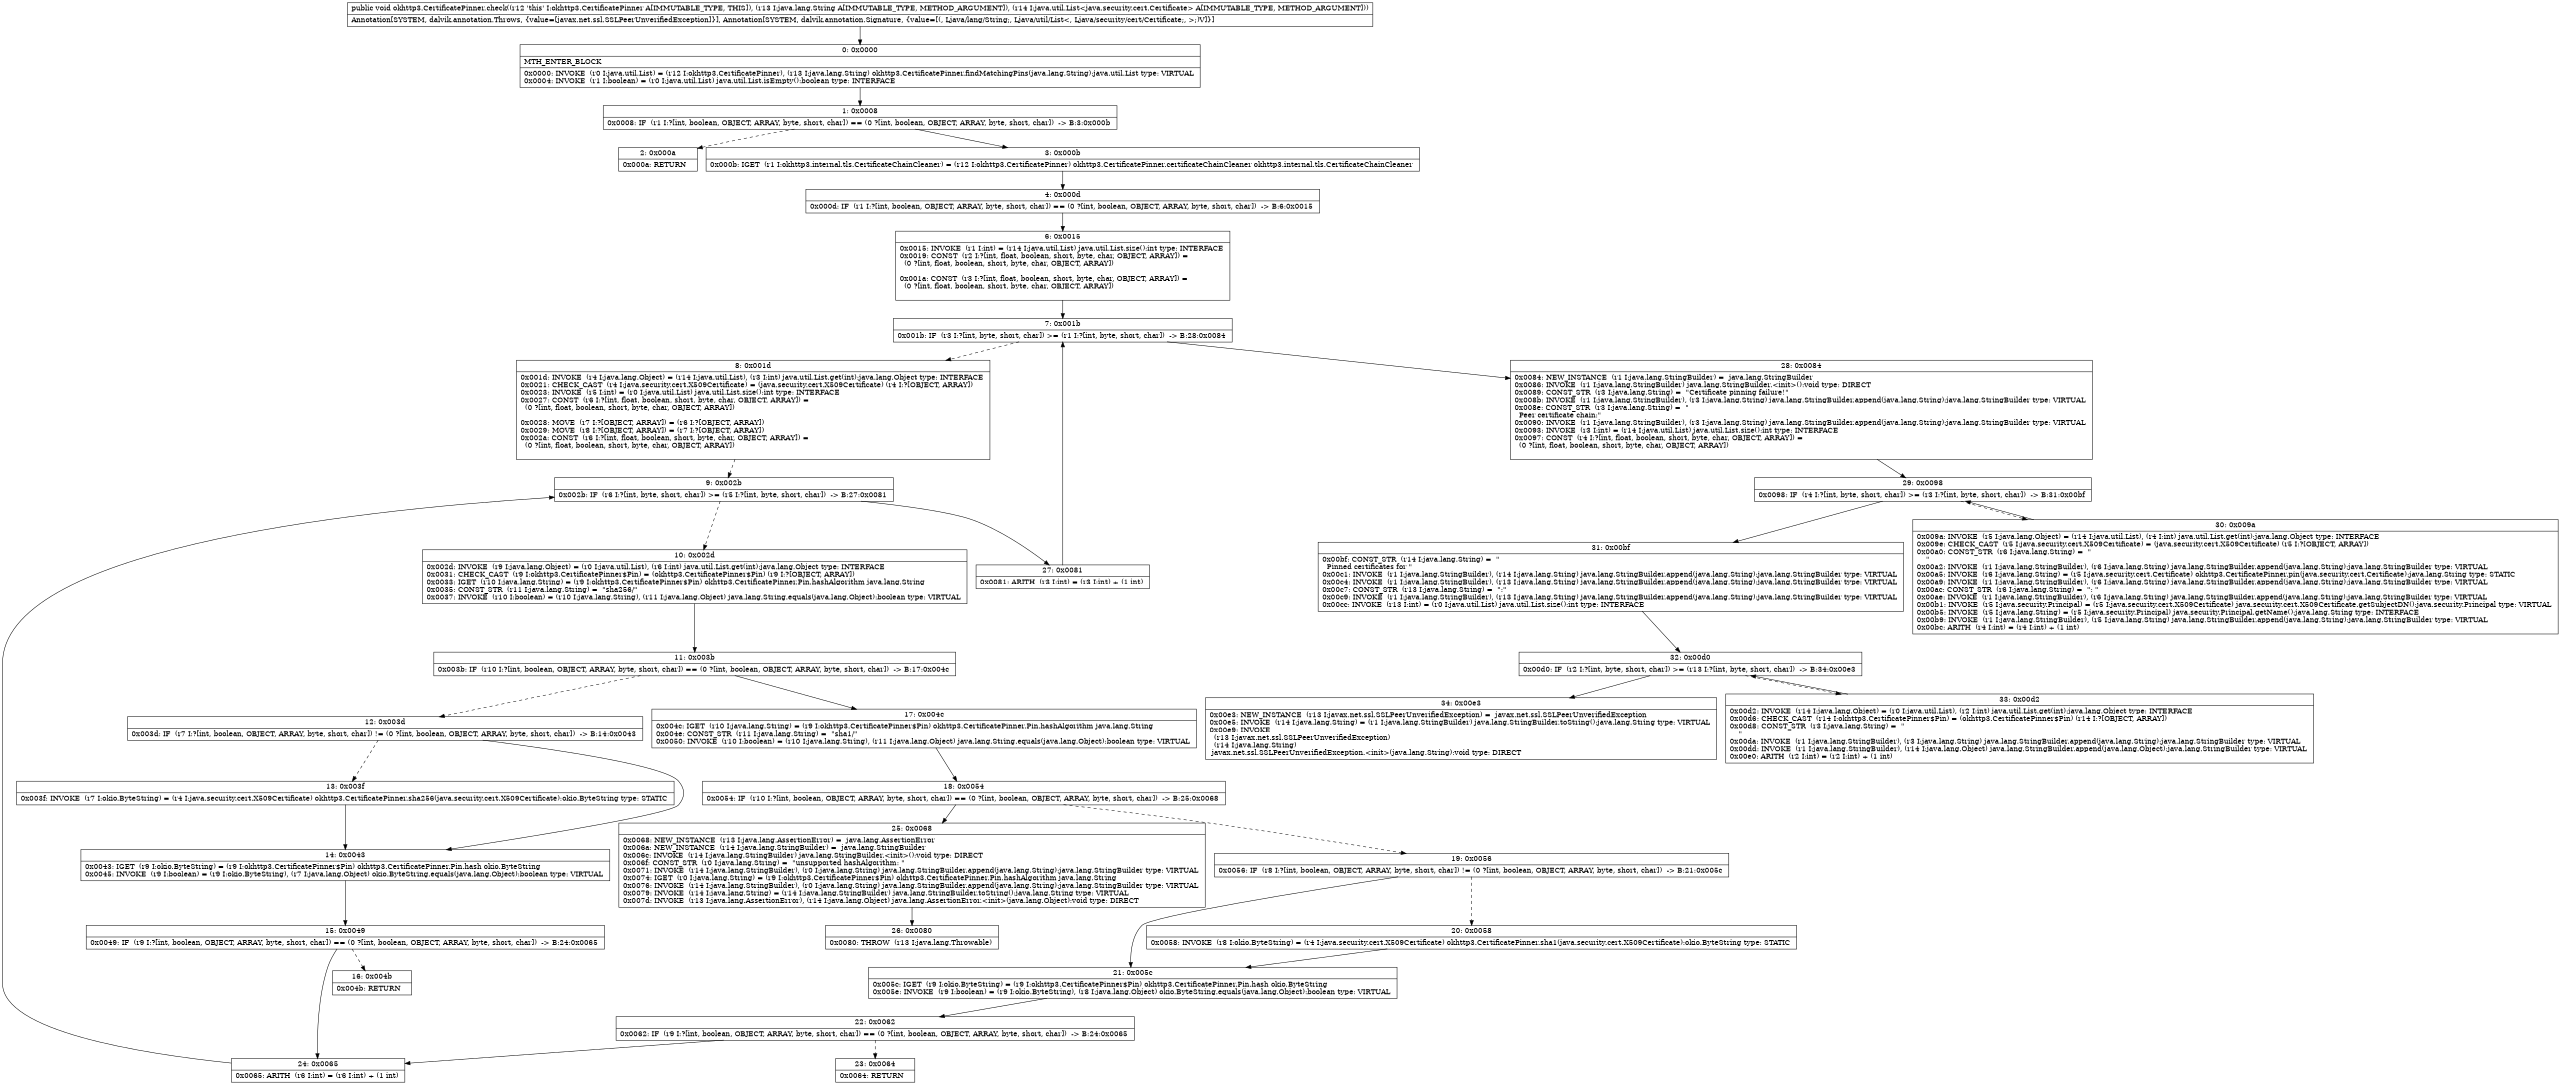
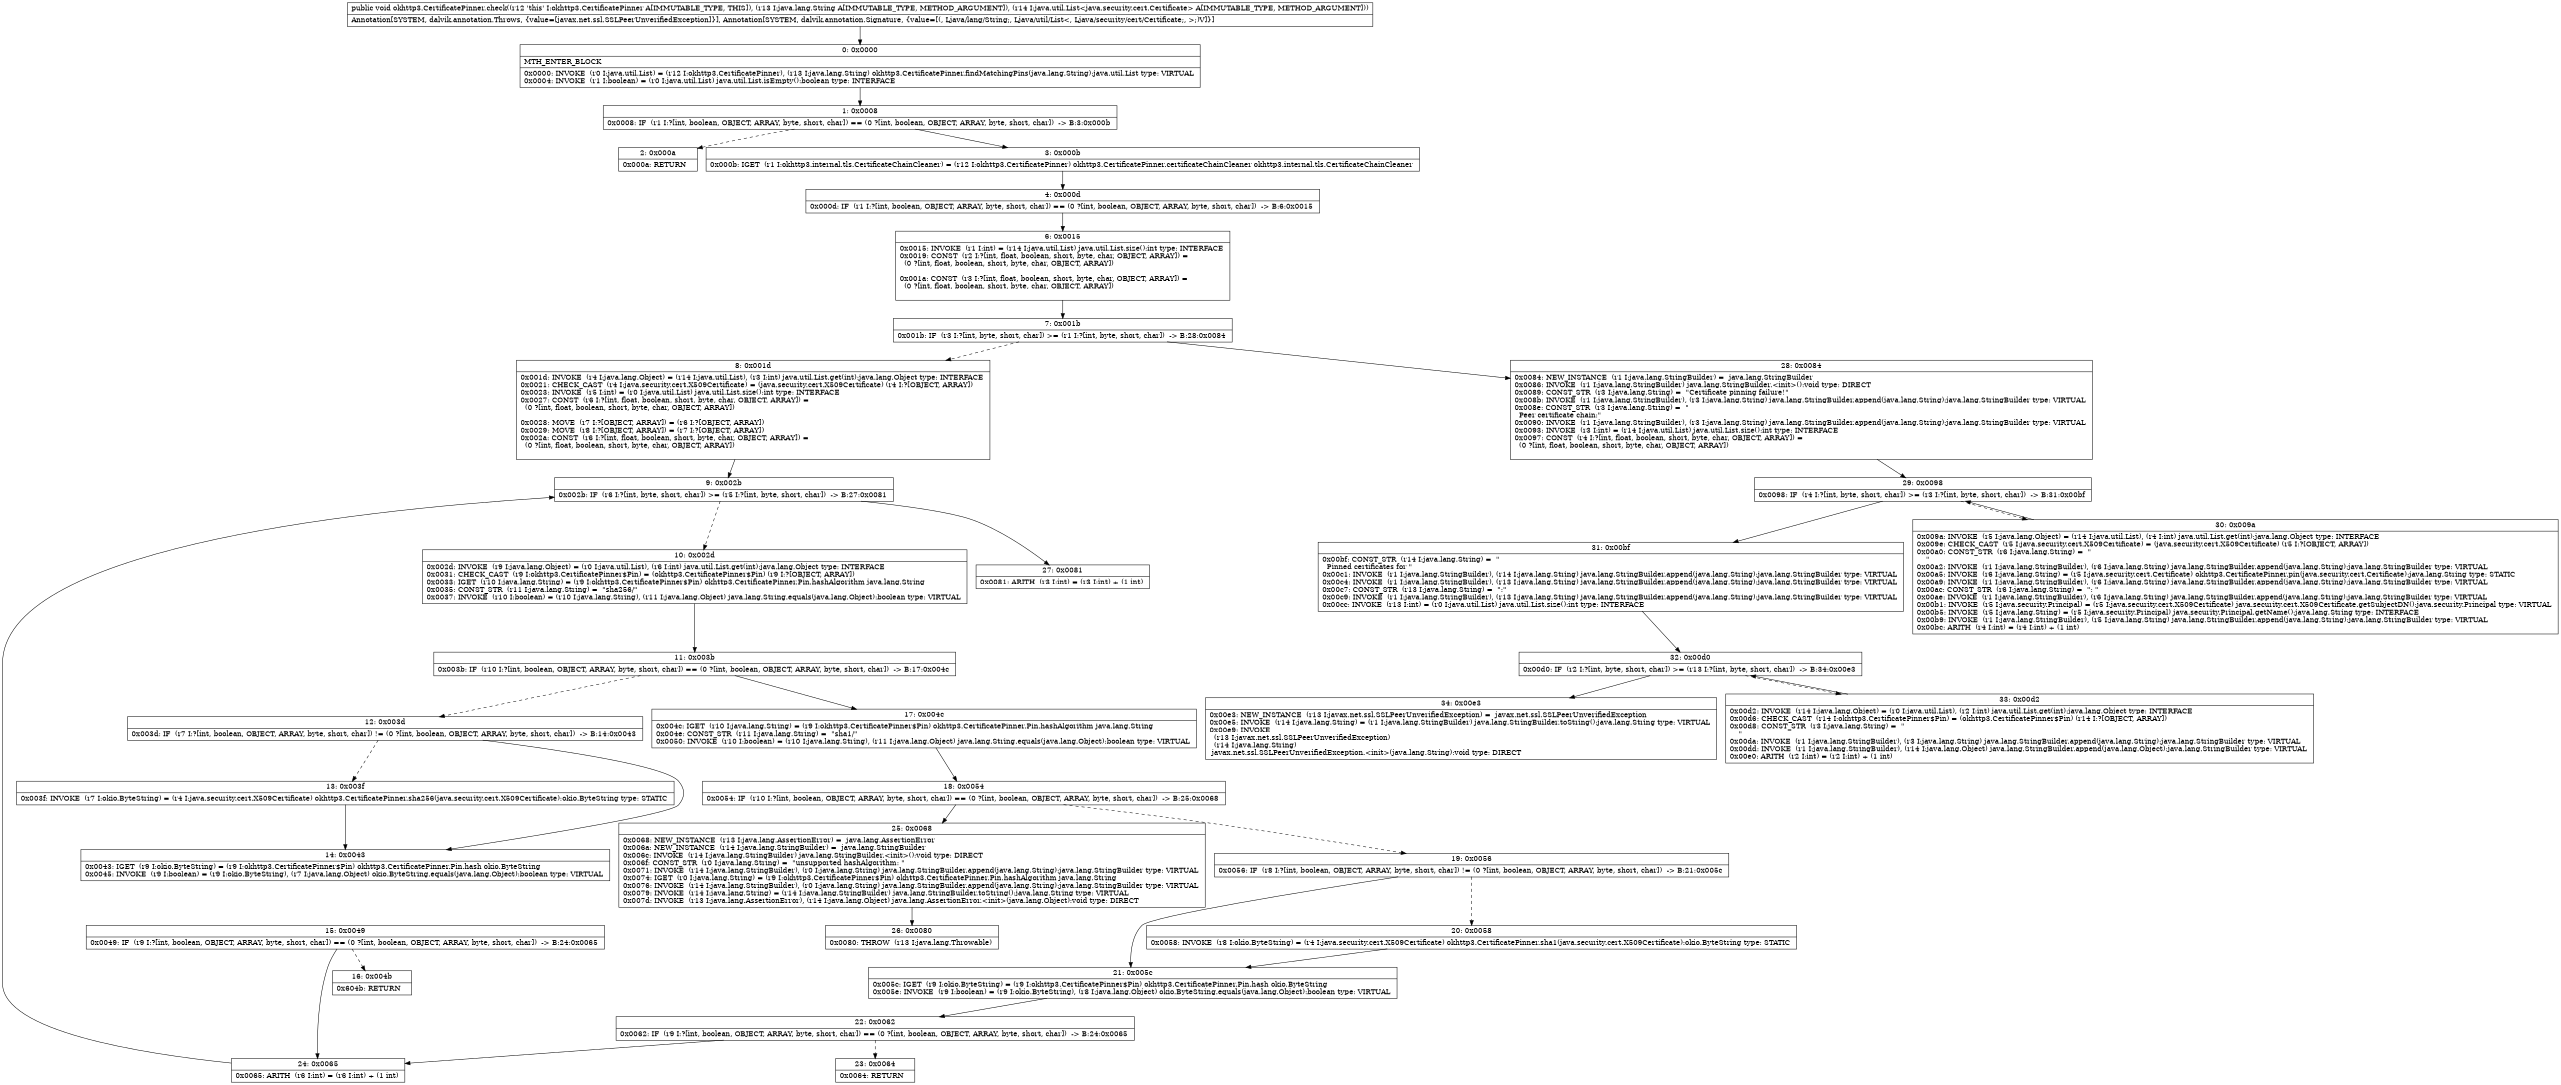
  digraph {
    node [shape=record]
    n1 [label="{0\:\ 0x0000|MTH_ENTER_BLOCK\l|0x0000: INVOKE  (r0 I:java.util.List) = (r12 I:okhttp3.CertificatePinner), (r13 I:java.lang.String) okhttp3.CertificatePinner.findMatchingPins(java.lang.String):java.util.List type: VIRTUAL \l0x0004: INVOKE  (r1 I:boolean) = (r0 I:java.util.List) java.util.List.isEmpty():boolean type: INTERFACE \l}"]
    n2 [label="{1\:\ 0x0008|0x0008: IF  (r1 I:?[int, boolean, OBJECT, ARRAY, byte, short, char]) == (0 ?[int, boolean, OBJECT, ARRAY, byte, short, char])  \-\> B:3:0x000b \l}"]
    n3 [label="{2\:\ 0x000a|0x000a: RETURN   \l}"]
    n4 [label="{3\:\ 0x000b|0x000b: IGET  (r1 I:okhttp3.internal.tls.CertificateChainCleaner) = (r12 I:okhttp3.CertificatePinner) okhttp3.CertificatePinner.certificateChainCleaner okhttp3.internal.tls.CertificateChainCleaner \l}"]
    n5 [label="{4\:\ 0x000d|0x000d: IF  (r1 I:?[int, boolean, OBJECT, ARRAY, byte, short, char]) == (0 ?[int, boolean, OBJECT, ARRAY, byte, short, char])  \-\> B:6:0x0015 \l}"]
    n6 [label="{6\:\ 0x0015|0x0015: INVOKE  (r1 I:int) = (r14 I:java.util.List) java.util.List.size():int type: INTERFACE \l0x0019: CONST  (r2 I:?[int, float, boolean, short, byte, char, OBJECT, ARRAY]) = \l  (0 ?[int, float, boolean, short, byte, char, OBJECT, ARRAY])\l \l0x001a: CONST  (r3 I:?[int, float, boolean, short, byte, char, OBJECT, ARRAY]) = \l  (0 ?[int, float, boolean, short, byte, char, OBJECT, ARRAY])\l \l}"]
    n7 [label="{7\:\ 0x001b|0x001b: IF  (r3 I:?[int, byte, short, char]) \>= (r1 I:?[int, byte, short, char])  \-\> B:28:0x0084 \l}"]
    n8 [label="{8\:\ 0x001d|0x001d: INVOKE  (r4 I:java.lang.Object) = (r14 I:java.util.List), (r3 I:int) java.util.List.get(int):java.lang.Object type: INTERFACE \l0x0021: CHECK_CAST  (r4 I:java.security.cert.X509Certificate) = (java.security.cert.X509Certificate) (r4 I:?[OBJECT, ARRAY]) \l0x0023: INVOKE  (r5 I:int) = (r0 I:java.util.List) java.util.List.size():int type: INTERFACE \l0x0027: CONST  (r6 I:?[int, float, boolean, short, byte, char, OBJECT, ARRAY]) = \l  (0 ?[int, float, boolean, short, byte, char, OBJECT, ARRAY])\l \l0x0028: MOVE  (r7 I:?[OBJECT, ARRAY]) = (r6 I:?[OBJECT, ARRAY]) \l0x0029: MOVE  (r8 I:?[OBJECT, ARRAY]) = (r7 I:?[OBJECT, ARRAY]) \l0x002a: CONST  (r6 I:?[int, float, boolean, short, byte, char, OBJECT, ARRAY]) = \l  (0 ?[int, float, boolean, short, byte, char, OBJECT, ARRAY])\l \l}"]
    n9 [label="{28\:\ 0x0084|0x0084: NEW_INSTANCE  (r1 I:java.lang.StringBuilder) =  java.lang.StringBuilder \l0x0086: INVOKE  (r1 I:java.lang.StringBuilder) java.lang.StringBuilder.\<init\>():void type: DIRECT \l0x0089: CONST_STR  (r3 I:java.lang.String) =  \"Certificate pinning failure!\" \l0x008b: INVOKE  (r1 I:java.lang.StringBuilder), (r3 I:java.lang.String) java.lang.StringBuilder.append(java.lang.String):java.lang.StringBuilder type: VIRTUAL \l0x008e: CONST_STR  (r3 I:java.lang.String) =  \"\l  Peer certificate chain:\" \l0x0090: INVOKE  (r1 I:java.lang.StringBuilder), (r3 I:java.lang.String) java.lang.StringBuilder.append(java.lang.String):java.lang.StringBuilder type: VIRTUAL \l0x0093: INVOKE  (r3 I:int) = (r14 I:java.util.List) java.util.List.size():int type: INTERFACE \l0x0097: CONST  (r4 I:?[int, float, boolean, short, byte, char, OBJECT, ARRAY]) = \l  (0 ?[int, float, boolean, short, byte, char, OBJECT, ARRAY])\l \l}"]
    n10 [label="{9\:\ 0x002b|0x002b: IF  (r6 I:?[int, byte, short, char]) \>= (r5 I:?[int, byte, short, char])  \-\> B:27:0x0081 \l}"]
    n11 [label="{29\:\ 0x0098|0x0098: IF  (r4 I:?[int, byte, short, char]) \>= (r3 I:?[int, byte, short, char])  \-\> B:31:0x00bf \l}"]
    n12 [label="{10\:\ 0x002d|0x002d: INVOKE  (r9 I:java.lang.Object) = (r0 I:java.util.List), (r6 I:int) java.util.List.get(int):java.lang.Object type: INTERFACE \l0x0031: CHECK_CAST  (r9 I:okhttp3.CertificatePinner$Pin) = (okhttp3.CertificatePinner$Pin) (r9 I:?[OBJECT, ARRAY]) \l0x0033: IGET  (r10 I:java.lang.String) = (r9 I:okhttp3.CertificatePinner$Pin) okhttp3.CertificatePinner.Pin.hashAlgorithm java.lang.String \l0x0035: CONST_STR  (r11 I:java.lang.String) =  \"sha256\/\" \l0x0037: INVOKE  (r10 I:boolean) = (r10 I:java.lang.String), (r11 I:java.lang.Object) java.lang.String.equals(java.lang.Object):boolean type: VIRTUAL \l}"]
    n13 [label="{27\:\ 0x0081|0x0081: ARITH  (r3 I:int) = (r3 I:int) + (1 int) \l}"]
    n14 [label="{11\:\ 0x003b|0x003b: IF  (r10 I:?[int, boolean, OBJECT, ARRAY, byte, short, char]) == (0 ?[int, boolean, OBJECT, ARRAY, byte, short, char])  \-\> B:17:0x004c \l}"]
    n15 [label="{12\:\ 0x003d|0x003d: IF  (r7 I:?[int, boolean, OBJECT, ARRAY, byte, short, char]) != (0 ?[int, boolean, OBJECT, ARRAY, byte, short, char])  \-\> B:14:0x0043 \l}"]
    n16 [label="{17\:\ 0x004c|0x004c: IGET  (r10 I:java.lang.String) = (r9 I:okhttp3.CertificatePinner$Pin) okhttp3.CertificatePinner.Pin.hashAlgorithm java.lang.String \l0x004e: CONST_STR  (r11 I:java.lang.String) =  \"sha1\/\" \l0x0050: INVOKE  (r10 I:boolean) = (r10 I:java.lang.String), (r11 I:java.lang.Object) java.lang.String.equals(java.lang.Object):boolean type: VIRTUAL \l}"]
    n17 [label="{13\:\ 0x003f|0x003f: INVOKE  (r7 I:okio.ByteString) = (r4 I:java.security.cert.X509Certificate) okhttp3.CertificatePinner.sha256(java.security.cert.X509Certificate):okio.ByteString type: STATIC \l}"]
    n18 [label="{14\:\ 0x0043|0x0043: IGET  (r9 I:okio.ByteString) = (r9 I:okhttp3.CertificatePinner$Pin) okhttp3.CertificatePinner.Pin.hash okio.ByteString \l0x0045: INVOKE  (r9 I:boolean) = (r9 I:okio.ByteString), (r7 I:java.lang.Object) okio.ByteString.equals(java.lang.Object):boolean type: VIRTUAL \l}"]
    n19 [label="{18\:\ 0x0054|0x0054: IF  (r10 I:?[int, boolean, OBJECT, ARRAY, byte, short, char]) == (0 ?[int, boolean, OBJECT, ARRAY, byte, short, char])  \-\> B:25:0x0068 \l}"]
    n20 [label="{15\:\ 0x0049|0x0049: IF  (r9 I:?[int, boolean, OBJECT, ARRAY, byte, short, char]) == (0 ?[int, boolean, OBJECT, ARRAY, byte, short, char])  \-\> B:24:0x0065 \l}"]
-   n21 [label="{16\:\ 0x004b|0x004b: RETURN   \l}"]
+   n21 [label="{16\:\ 0x004b|0x604b: RETURN   \l}"]
    n22 [label="{24\:\ 0x0065|0x0065: ARITH  (r6 I:int) = (r6 I:int) + (1 int) \l}"]
    n23 [label="{19\:\ 0x0056|0x0056: IF  (r8 I:?[int, boolean, OBJECT, ARRAY, byte, short, char]) != (0 ?[int, boolean, OBJECT, ARRAY, byte, short, char])  \-\> B:21:0x005c \l}"]
    n24 [label="{25\:\ 0x0068|0x0068: NEW_INSTANCE  (r13 I:java.lang.AssertionError) =  java.lang.AssertionError \l0x006a: NEW_INSTANCE  (r14 I:java.lang.StringBuilder) =  java.lang.StringBuilder \l0x006c: INVOKE  (r14 I:java.lang.StringBuilder) java.lang.StringBuilder.\<init\>():void type: DIRECT \l0x006f: CONST_STR  (r0 I:java.lang.String) =  \"unsupported hashAlgorithm: \" \l0x0071: INVOKE  (r14 I:java.lang.StringBuilder), (r0 I:java.lang.String) java.lang.StringBuilder.append(java.lang.String):java.lang.StringBuilder type: VIRTUAL \l0x0074: IGET  (r0 I:java.lang.String) = (r9 I:okhttp3.CertificatePinner$Pin) okhttp3.CertificatePinner.Pin.hashAlgorithm java.lang.String \l0x0076: INVOKE  (r14 I:java.lang.StringBuilder), (r0 I:java.lang.String) java.lang.StringBuilder.append(java.lang.String):java.lang.StringBuilder type: VIRTUAL \l0x0079: INVOKE  (r14 I:java.lang.String) = (r14 I:java.lang.StringBuilder) java.lang.StringBuilder.toString():java.lang.String type: VIRTUAL \l0x007d: INVOKE  (r13 I:java.lang.AssertionError), (r14 I:java.lang.Object) java.lang.AssertionError.\<init\>(java.lang.Object):void type: DIRECT \l}"]
    n25 [label="{20\:\ 0x0058|0x0058: INVOKE  (r8 I:okio.ByteString) = (r4 I:java.security.cert.X509Certificate) okhttp3.CertificatePinner.sha1(java.security.cert.X509Certificate):okio.ByteString type: STATIC \l}"]
    n26 [label="{21\:\ 0x005c|0x005c: IGET  (r9 I:okio.ByteString) = (r9 I:okhttp3.CertificatePinner$Pin) okhttp3.CertificatePinner.Pin.hash okio.ByteString \l0x005e: INVOKE  (r9 I:boolean) = (r9 I:okio.ByteString), (r8 I:java.lang.Object) okio.ByteString.equals(java.lang.Object):boolean type: VIRTUAL \l}"]
    n27 [label="{26\:\ 0x0080|0x0080: THROW  (r13 I:java.lang.Throwable) \l}"]
    n28 [label="{22\:\ 0x0062|0x0062: IF  (r9 I:?[int, boolean, OBJECT, ARRAY, byte, short, char]) == (0 ?[int, boolean, OBJECT, ARRAY, byte, short, char])  \-\> B:24:0x0065 \l}"]
    n29 [label="{23\:\ 0x0064|0x0064: RETURN   \l}"]
    n30 [label="{30\:\ 0x009a|0x009a: INVOKE  (r5 I:java.lang.Object) = (r14 I:java.util.List), (r4 I:int) java.util.List.get(int):java.lang.Object type: INTERFACE \l0x009e: CHECK_CAST  (r5 I:java.security.cert.X509Certificate) = (java.security.cert.X509Certificate) (r5 I:?[OBJECT, ARRAY]) \l0x00a0: CONST_STR  (r6 I:java.lang.String) =  \"\l    \" \l0x00a2: INVOKE  (r1 I:java.lang.StringBuilder), (r6 I:java.lang.String) java.lang.StringBuilder.append(java.lang.String):java.lang.StringBuilder type: VIRTUAL \l0x00a5: INVOKE  (r6 I:java.lang.String) = (r5 I:java.security.cert.Certificate) okhttp3.CertificatePinner.pin(java.security.cert.Certificate):java.lang.String type: STATIC \l0x00a9: INVOKE  (r1 I:java.lang.StringBuilder), (r6 I:java.lang.String) java.lang.StringBuilder.append(java.lang.String):java.lang.StringBuilder type: VIRTUAL \l0x00ac: CONST_STR  (r6 I:java.lang.String) =  \": \" \l0x00ae: INVOKE  (r1 I:java.lang.StringBuilder), (r6 I:java.lang.String) java.lang.StringBuilder.append(java.lang.String):java.lang.StringBuilder type: VIRTUAL \l0x00b1: INVOKE  (r5 I:java.security.Principal) = (r5 I:java.security.cert.X509Certificate) java.security.cert.X509Certificate.getSubjectDN():java.security.Principal type: VIRTUAL \l0x00b5: INVOKE  (r5 I:java.lang.String) = (r5 I:java.security.Principal) java.security.Principal.getName():java.lang.String type: INTERFACE \l0x00b9: INVOKE  (r1 I:java.lang.StringBuilder), (r5 I:java.lang.String) java.lang.StringBuilder.append(java.lang.String):java.lang.StringBuilder type: VIRTUAL \l0x00bc: ARITH  (r4 I:int) = (r4 I:int) + (1 int) \l}"]
    n31 [label="{31\:\ 0x00bf|0x00bf: CONST_STR  (r14 I:java.lang.String) =  \"\l  Pinned certificates for \" \l0x00c1: INVOKE  (r1 I:java.lang.StringBuilder), (r14 I:java.lang.String) java.lang.StringBuilder.append(java.lang.String):java.lang.StringBuilder type: VIRTUAL \l0x00c4: INVOKE  (r1 I:java.lang.StringBuilder), (r13 I:java.lang.String) java.lang.StringBuilder.append(java.lang.String):java.lang.StringBuilder type: VIRTUAL \l0x00c7: CONST_STR  (r13 I:java.lang.String) =  \":\" \l0x00c9: INVOKE  (r1 I:java.lang.StringBuilder), (r13 I:java.lang.String) java.lang.StringBuilder.append(java.lang.String):java.lang.StringBuilder type: VIRTUAL \l0x00cc: INVOKE  (r13 I:int) = (r0 I:java.util.List) java.util.List.size():int type: INTERFACE \l}"]
    n32 [label="{32\:\ 0x00d0|0x00d0: IF  (r2 I:?[int, byte, short, char]) \>= (r13 I:?[int, byte, short, char])  \-\> B:34:0x00e3 \l}"]
    n33 [label="{33\:\ 0x00d2|0x00d2: INVOKE  (r14 I:java.lang.Object) = (r0 I:java.util.List), (r2 I:int) java.util.List.get(int):java.lang.Object type: INTERFACE \l0x00d6: CHECK_CAST  (r14 I:okhttp3.CertificatePinner$Pin) = (okhttp3.CertificatePinner$Pin) (r14 I:?[OBJECT, ARRAY]) \l0x00d8: CONST_STR  (r3 I:java.lang.String) =  \"\l    \" \l0x00da: INVOKE  (r1 I:java.lang.StringBuilder), (r3 I:java.lang.String) java.lang.StringBuilder.append(java.lang.String):java.lang.StringBuilder type: VIRTUAL \l0x00dd: INVOKE  (r1 I:java.lang.StringBuilder), (r14 I:java.lang.Object) java.lang.StringBuilder.append(java.lang.Object):java.lang.StringBuilder type: VIRTUAL \l0x00e0: ARITH  (r2 I:int) = (r2 I:int) + (1 int) \l}"]
    n34 [label="{34\:\ 0x00e3|0x00e3: NEW_INSTANCE  (r13 I:javax.net.ssl.SSLPeerUnverifiedException) =  javax.net.ssl.SSLPeerUnverifiedException \l0x00e5: INVOKE  (r14 I:java.lang.String) = (r1 I:java.lang.StringBuilder) java.lang.StringBuilder.toString():java.lang.String type: VIRTUAL \l0x00e9: INVOKE  \l  (r13 I:javax.net.ssl.SSLPeerUnverifiedException)\l  (r14 I:java.lang.String)\l javax.net.ssl.SSLPeerUnverifiedException.\<init\>(java.lang.String):void type: DIRECT \l}"]
    n35 [label="{public void okhttp3.CertificatePinner.check((r12 'this' I:okhttp3.CertificatePinner A[IMMUTABLE_TYPE, THIS]), (r13 I:java.lang.String A[IMMUTABLE_TYPE, METHOD_ARGUMENT]), (r14 I:java.util.List\<java.security.cert.Certificate\> A[IMMUTABLE_TYPE, METHOD_ARGUMENT]))  | Annotation[SYSTEM, dalvik.annotation.Throws, \{value=[javax.net.ssl.SSLPeerUnverifiedException]\}], Annotation[SYSTEM, dalvik.annotation.Signature, \{value=[(, Ljava\/lang\/String;, Ljava\/util\/List\<, Ljava\/security\/cert\/Certificate;, \>;)V]\}]\l}"]
    n1 -> n2
    n2 -> n3 [style=dashed]
    n2 -> n4
    n4 -> n5
    n5 -> n6
    n6 -> n7
    n7 -> n8 [style=dashed]
    n7 -> n9
-   n8 -> n10 [style=dashed]
+   n8 -> n10
    n9 -> n11
    n10 -> n12 [style=dashed]
    n10 -> n13
    n11 -> n30 [style=dashed]
    n11 -> n31
    n12 -> n14
-   n13 -> n7
    n14 -> n15 [style=dashed]
    n14 -> n16
    n15 -> n17 [style=dashed]
    n15 -> n18
    n16 -> n19
    n17 -> n18
-   n18 -> n20
    n19 -> n23 [style=dashed]
    n19 -> n24
    n20 -> n21 [style=dashed]
    n20 -> n22
    n22 -> n10
    n23 -> n25 [style=dashed]
    n23 -> n26
    n24 -> n27
    n25 -> n26
    n26 -> n28
    n28 -> n22
    n28 -> n29 [style=dashed]
    n30 -> n11
    n31 -> n32
    n32 -> n33 [style=dashed]
    n32 -> n34
    n33 -> n32
    n35 -> n1
  }
